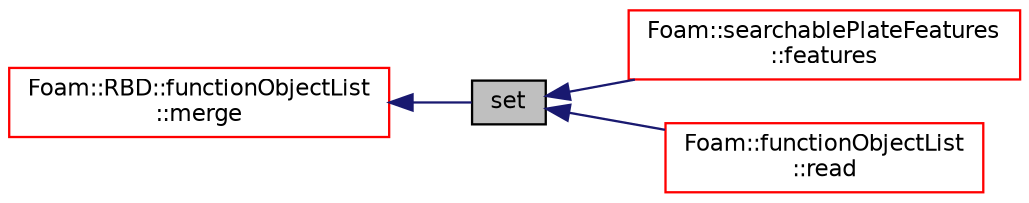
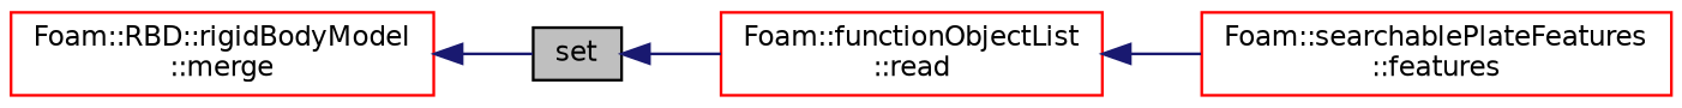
  digraph {
    rankdir=LR
    node [color=red fontname=Helvetica fontsize=10 shape=record]
    edge [color=midnightblue dir=back fontname=Helvetica fontsize=10 labelfontname=Helvetica labelfontsize=10 style=solid]
    n1 [color=black fillcolor=grey75 fontcolor=black height=0.2 label=set style=filled width=0.4]
    n2 [height=0.2 label="Foam::searchablePlateFeatures\l::features" width=0.4]
    n3 [height=0.2 label="Foam::functionObjectList\l::read" width=0.4]
-   n4 [height=0.2 label="Foam::RBD::functionObjectList\l::merge" width=0.4]
-   n1 -> n2
+   n4 [height=0.2 label="Foam::RBD::rigidBodyModel\l::merge" width=0.4]
+   n3 -> n2
    n1 -> n3
    n4 -> n1
  }
